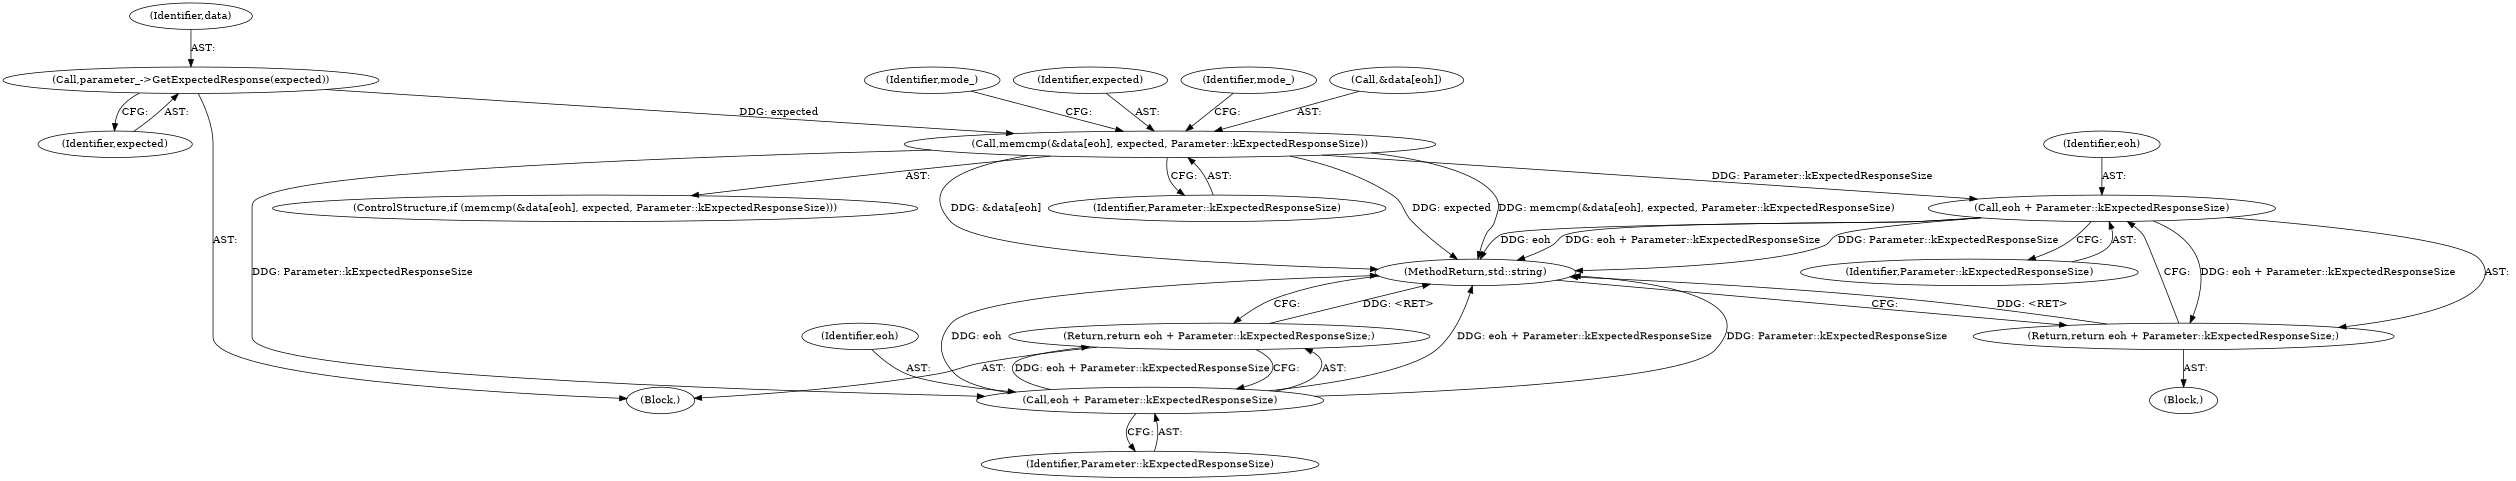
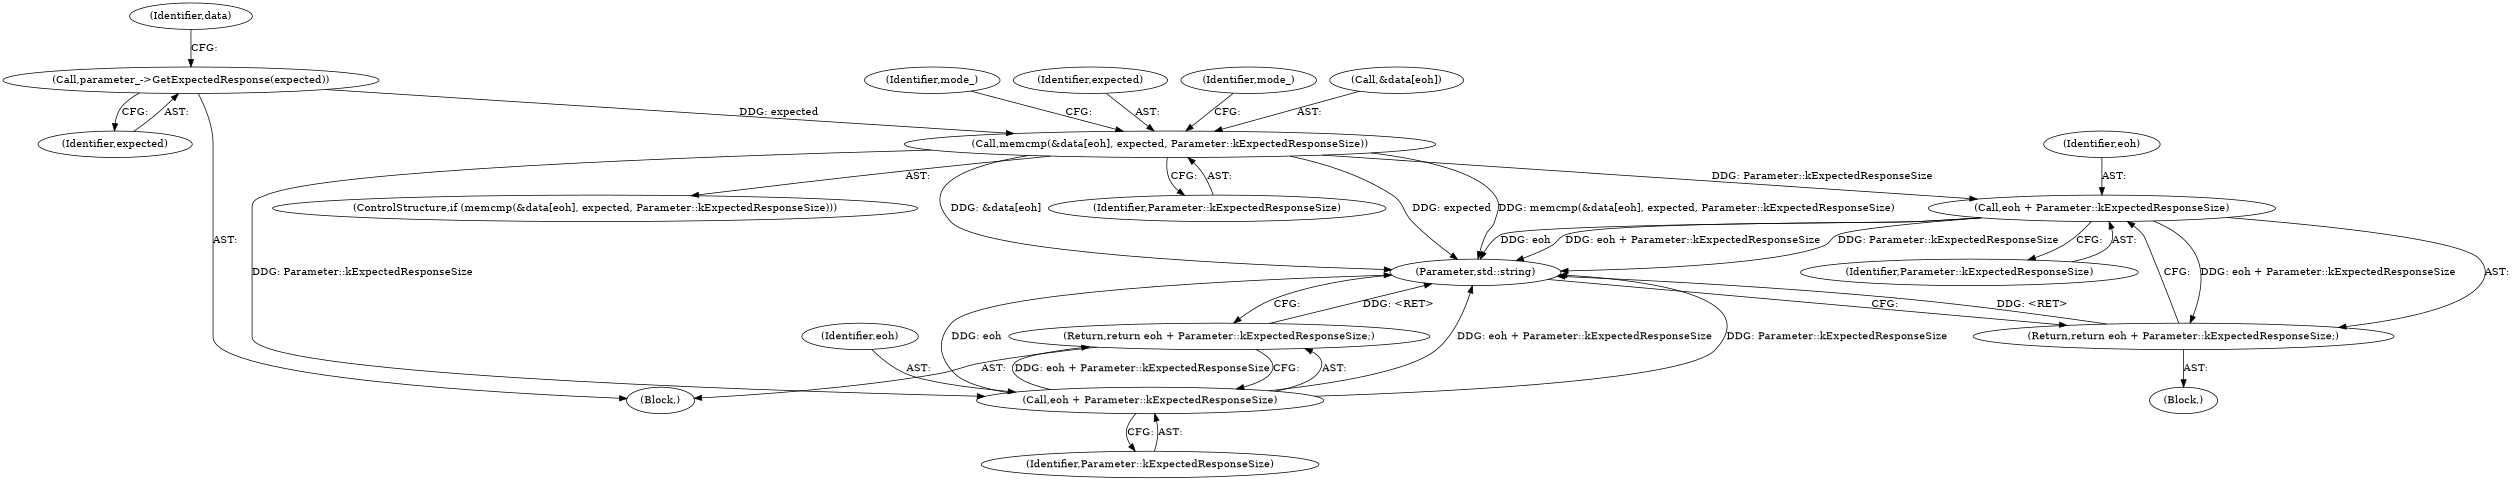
  digraph {
    n1 [label="(Call,memcmp(&data[eoh], expected, Parameter::kExpectedResponseSize))"]
    n2 [label="(Call,eoh + Parameter::kExpectedResponseSize)"]
    n3 [label="(Call,eoh + Parameter::kExpectedResponseSize)"]
    n4 [label="(Identifier,Parameter::kExpectedResponseSize)"]
-   n5 [label="(MethodReturn,std::string)"]
+   n5 [label="(Parameter,std::string)"]
    n6 [label="(ControlStructure,if (memcmp(&data[eoh], expected, Parameter::kExpectedResponseSize)))"]
    n7 [label="(Return,return eoh + Parameter::kExpectedResponseSize;)"]
    n8 [label="(Identifier,Parameter::kExpectedResponseSize)"]
    n9 [label="(Return,return eoh + Parameter::kExpectedResponseSize;)"]
    n10 [label="(Identifier,Parameter::kExpectedResponseSize)"]
    n11 [label="(Call,parameter_->GetExpectedResponse(expected))"]
    n12 [label="(Identifier,expected)"]
    n13 [label="(Block,)"]
    n14 [label="(Block,)"]
    n15 [label="(Identifier,mode_)"]
    n16 [label="(Identifier,eoh)"]
    n17 [label="(Identifier,expected)"]
    n18 [label="(Identifier,data)"]
    n19 [label="(Identifier,mode_)"]
    n20 [label="(Identifier,eoh)"]
    n21 [label="(Call,&data[eoh])"]
    n1 -> n2 [label="DDG: Parameter::kExpectedResponseSize"]
    n1 -> n3 [label="DDG: Parameter::kExpectedResponseSize"]
    n1 -> n4 [label="CFG: "]
    n1 -> n5 [label="DDG: memcmp(&data[eoh], expected, Parameter::kExpectedResponseSize)"]
    n1 -> n5 [label="DDG: &data[eoh]"]
    n1 -> n5 [label="DDG: expected"]
    n1 -> n6 [label="AST: "]
    n2 -> n5 [label="DDG: Parameter::kExpectedResponseSize"]
    n2 -> n5 [label="DDG: eoh"]
    n2 -> n5 [label="DDG: eoh + Parameter::kExpectedResponseSize"]
    n2 -> n7 [label="AST: "]
    n2 -> n7 [label="DDG: eoh + Parameter::kExpectedResponseSize"]
    n2 -> n8 [label="CFG: "]
    n3 -> n5 [label="DDG: eoh + Parameter::kExpectedResponseSize"]
    n3 -> n5 [label="DDG: Parameter::kExpectedResponseSize"]
    n3 -> n5 [label="DDG: eoh"]
    n3 -> n9 [label="AST: "]
    n3 -> n9 [label="DDG: eoh + Parameter::kExpectedResponseSize"]
    n3 -> n10 [label="CFG: "]
    n4 -> n1 [label="AST: "]
    n5 -> n7 [label="CFG: "]
    n5 -> n9 [label="CFG: "]
    n7 -> n2 [label="CFG: "]
    n7 -> n5 [label="DDG: <RET>"]
    n7 -> n14 [label="AST: "]
    n8 -> n2 [label="AST: "]
    n9 -> n3 [label="CFG: "]
    n9 -> n5 [label="DDG: <RET>"]
    n9 -> n13 [label="AST: "]
    n10 -> n3 [label="AST: "]
    n11 -> n1 [label="DDG: expected"]
    n11 -> n12 [label="CFG: "]
    n11 -> n13 [label="AST: "]
    n12 -> n11 [label="AST: "]
    n15 -> n1 [label="CFG: "]
    n16 -> n2 [label="AST: "]
    n17 -> n1 [label="AST: "]
-   n18 -> n11 [label="AST: "]
+   n18 -> n11 [label="CFG: "]
    n19 -> n1 [label="CFG: "]
    n20 -> n3 [label="AST: "]
    n21 -> n1 [label="AST: "]
  }
